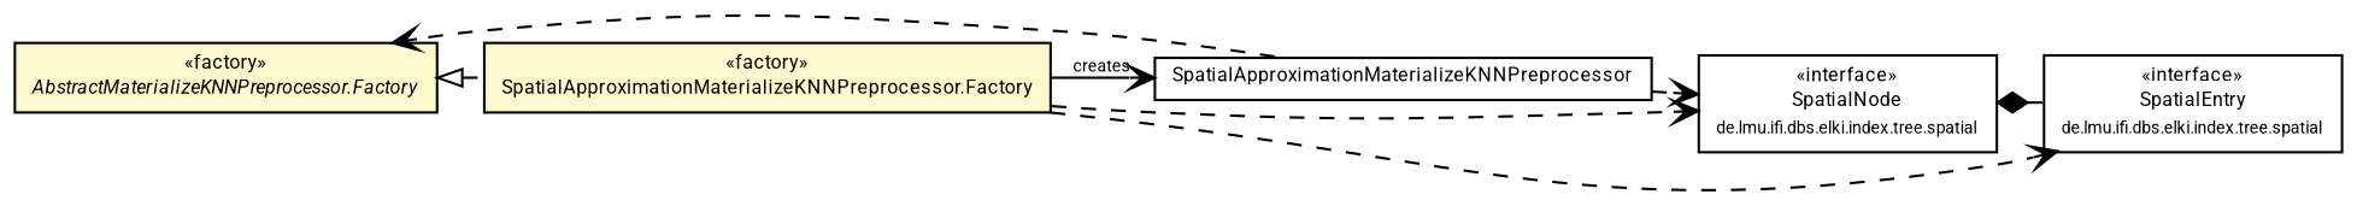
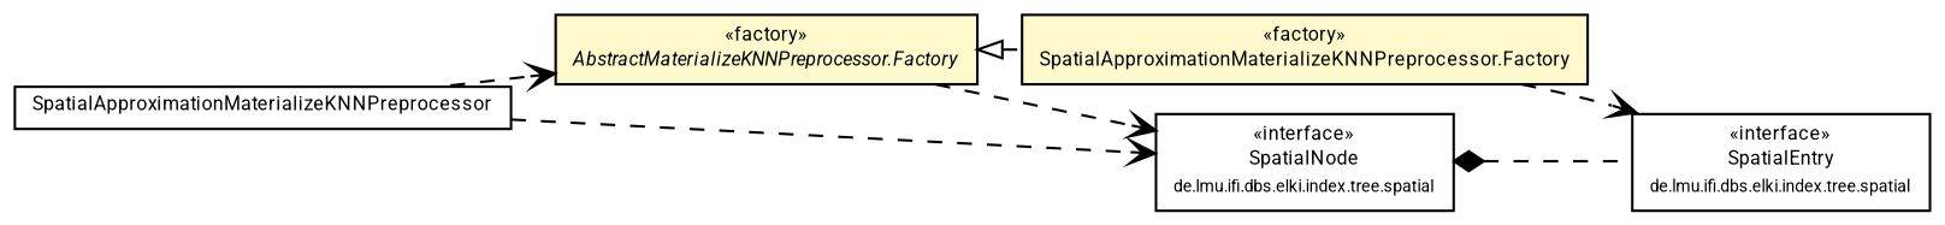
  digraph {
    nodesep=0.15
    rankdir=LR
    ranksep=0.25
    node [fontcolor=black fontname=Roboto fontsize=8 margin=0 shape=plaintext]
    edge [color=black fontname=Roboto fontsize=7 labelfontname=Roboto labelfontsize=7 style=dashed weight=0 arrowhead=open]
    n1 [height=0 label=<<table title="de.lmu.ifi.dbs.elki.index.preprocessed.knn.AbstractMaterializeKNNPreprocessor.Factory" border="0" cellborder="1" cellspacing="0" cellpadding="2" bgcolor="LemonChiffon" href="AbstractMaterializeKNNPreprocessor.Factory.html" target="_parent"> 		<tr><td><table border="0" cellspacing="0" cellpadding="1"> 		<tr><td align="center" balign="center"> &#171;factory&#187; </td></tr> 		<tr><td align="center" balign="center"> <font face="Roboto"><i>AbstractMaterializeKNNPreprocessor.Factory</i></font> </td></tr> 		</table></td></tr> 		</table>> width=0]
    n2 [height=0 label=<<table title="de.lmu.ifi.dbs.elki.index.preprocessed.knn.SpatialApproximationMaterializeKNNPreprocessor.Factory" border="0" cellborder="1" cellspacing="0" cellpadding="2" bgcolor="lemonChiffon" href="SpatialApproximationMaterializeKNNPreprocessor.Factory.html" target="_parent"> 		<tr><td><table border="0" cellspacing="0" cellpadding="1"> 		<tr><td align="center" balign="center"> &#171;factory&#187; </td></tr> 		<tr><td align="center" balign="center"> <font face="Roboto">SpatialApproximationMaterializeKNNPreprocessor.Factory</font> </td></tr> 		</table></td></tr> 		</table>> width=0]
    n3 [height=0 label=<<table title="de.lmu.ifi.dbs.elki.index.tree.spatial.SpatialNode" border="0" cellborder="1" cellspacing="0" cellpadding="2" href="../../tree/spatial/SpatialNode.html" target="_parent"> 		<tr><td><table border="0" cellspacing="0" cellpadding="1"> 		<tr><td align="center" balign="center"> &#171;interface&#187; </td></tr> 		<tr><td align="center" balign="center"> <font face="Roboto">SpatialNode</font> </td></tr> 		<tr><td align="center" balign="center"> <font face="Roboto" point-size="7.0">de.lmu.ifi.dbs.elki.index.tree.spatial</font> </td></tr> 		</table></td></tr> 		</table>> width=0]
    n4 [height=0 label=<<table title="de.lmu.ifi.dbs.elki.index.tree.spatial.SpatialEntry" border="0" cellborder="1" cellspacing="0" cellpadding="2" href="../../tree/spatial/SpatialEntry.html" target="_parent"> 		<tr><td><table border="0" cellspacing="0" cellpadding="1"> 		<tr><td align="center" balign="center"> &#171;interface&#187; </td></tr> 		<tr><td align="center" balign="center"> <font face="Roboto">SpatialEntry</font> </td></tr> 		<tr><td align="center" balign="center"> <font face="Roboto" point-size="7.0">de.lmu.ifi.dbs.elki.index.tree.spatial</font> </td></tr> 		</table></td></tr> 		</table>> width=0]
    n5 [height=0 label=<<table title="de.lmu.ifi.dbs.elki.index.preprocessed.knn.SpatialApproximationMaterializeKNNPreprocessor" border="0" cellborder="1" cellspacing="0" cellpadding="2" href="SpatialApproximationMaterializeKNNPreprocessor.html" target="_parent"> 		<tr><td><table border="0" cellspacing="0" cellpadding="1"> 		<tr><td align="center" balign="center"> <font face="Roboto">SpatialApproximationMaterializeKNNPreprocessor</font> </td></tr> 		</table></td></tr> 		</table>> width=0]
    n1 -> n2 [arrowtail=empty dir=back weight=10 arrowhead=""]
-   n2 -> n3
+   n1 -> n3
    n2 -> n4
-   n2 -> n5 [label=creates weight=1 style=""]
    n3 -> n4 [arrowhead=none arrowtail=diamond dir=back weight=6]
    n5 -> n1
    n5 -> n3
  }
